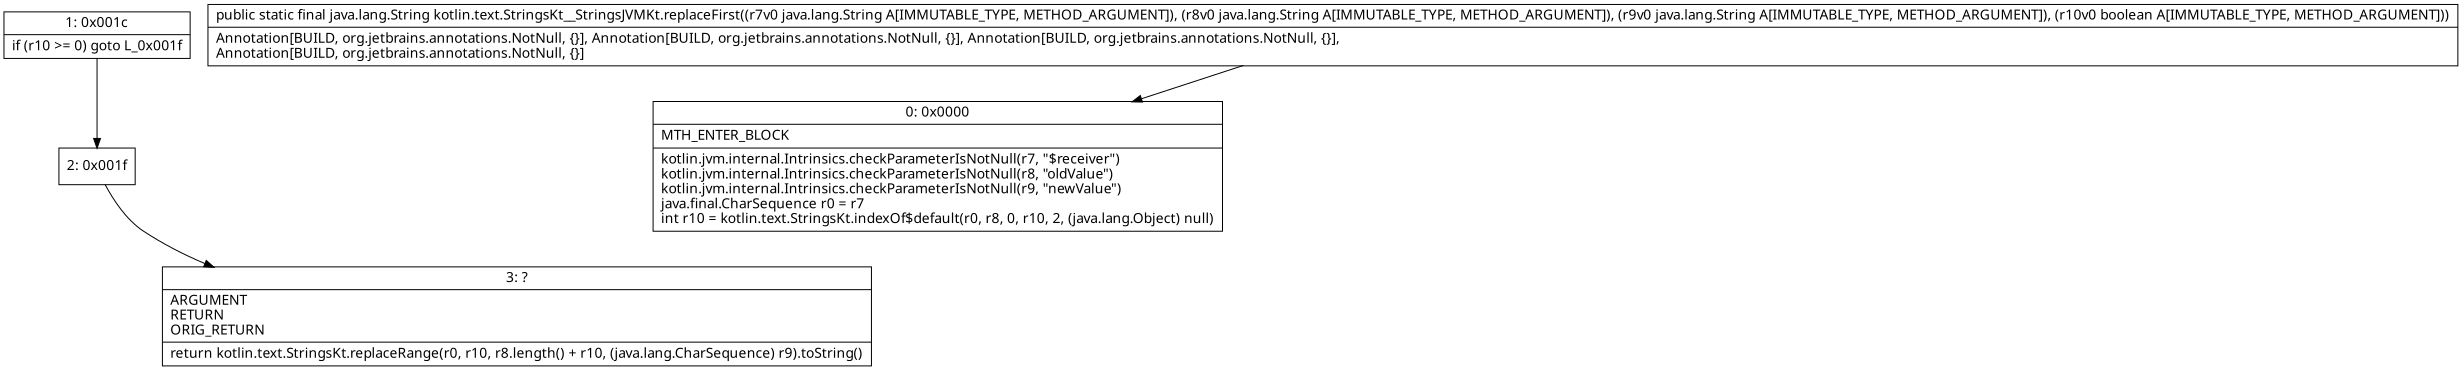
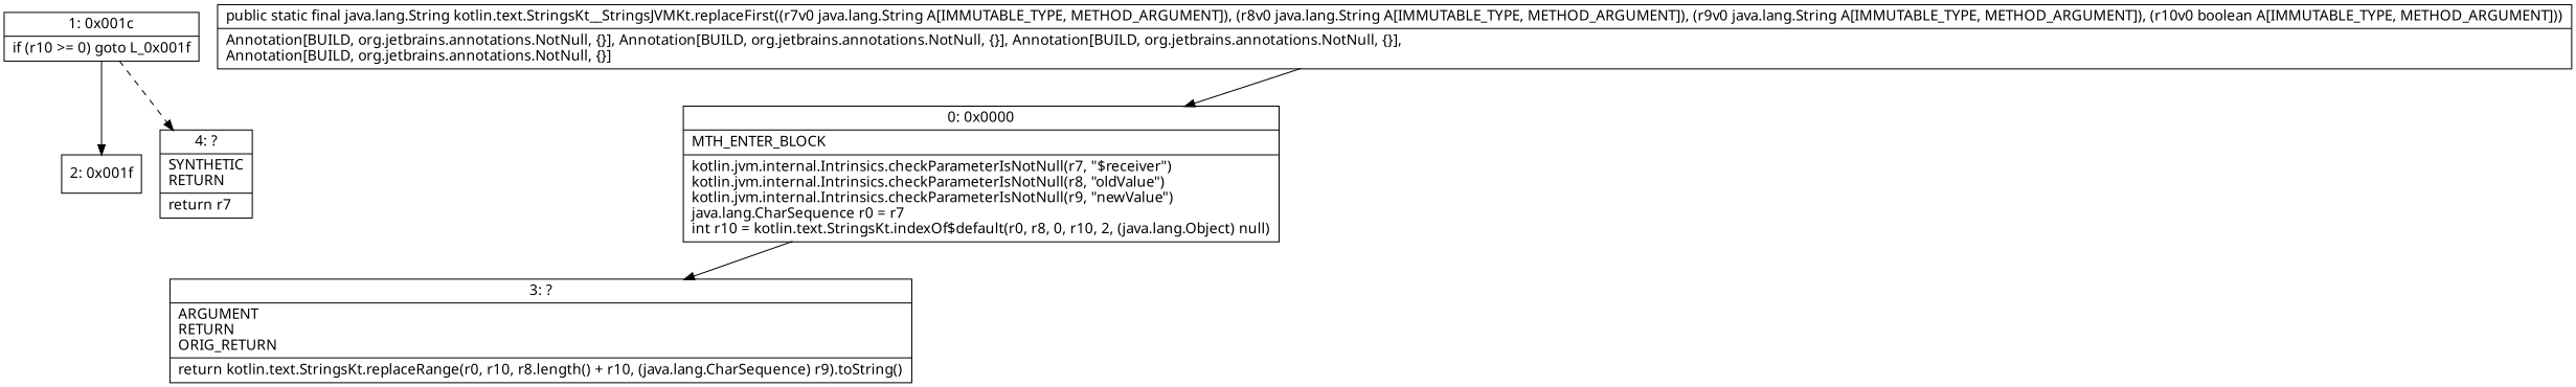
  digraph {
    fontname="Noto Sans"
    node [fontname="Noto Sans" shape=record]
    edge [fontname="Noto Sans"]
-   n1 [label="{0\:\ 0x0000|MTH_ENTER_BLOCK\l|kotlin.jvm.internal.Intrinsics.checkParameterIsNotNull(r7, \"$receiver\")\lkotlin.jvm.internal.Intrinsics.checkParameterIsNotNull(r8, \"oldValue\")\lkotlin.jvm.internal.Intrinsics.checkParameterIsNotNull(r9, \"newValue\")\ljava.final.CharSequence r0 = r7\lint r10 = kotlin.text.StringsKt.indexOf$default(r0, r8, 0, r10, 2, (java.lang.Object) null)\l}"]
+   n1 [label="{0\:\ 0x0000|MTH_ENTER_BLOCK\l|kotlin.jvm.internal.Intrinsics.checkParameterIsNotNull(r7, \"$receiver\")\lkotlin.jvm.internal.Intrinsics.checkParameterIsNotNull(r8, \"oldValue\")\lkotlin.jvm.internal.Intrinsics.checkParameterIsNotNull(r9, \"newValue\")\ljava.lang.CharSequence r0 = r7\lint r10 = kotlin.text.StringsKt.indexOf$default(r0, r8, 0, r10, 2, (java.lang.Object) null)\l}"]
    n2 [label="{1\:\ 0x001c|if (r10 \>= 0) goto L_0x001f\l}"]
    n3 [label="{2\:\ 0x001f}"]
+   n4 [label="{4\:\ ?|SYNTHETIC\lRETURN\l|return r7\l}"]
    n5 [label="{3\:\ ?|ARGUMENT\lRETURN\lORIG_RETURN\l|return kotlin.text.StringsKt.replaceRange(r0, r10, r8.length() + r10, (java.lang.CharSequence) r9).toString()\l}"]
    n6 [label="{public static final java.lang.String kotlin.text.StringsKt__StringsJVMKt.replaceFirst((r7v0 java.lang.String A[IMMUTABLE_TYPE, METHOD_ARGUMENT]), (r8v0 java.lang.String A[IMMUTABLE_TYPE, METHOD_ARGUMENT]), (r9v0 java.lang.String A[IMMUTABLE_TYPE, METHOD_ARGUMENT]), (r10v0 boolean A[IMMUTABLE_TYPE, METHOD_ARGUMENT]))  | Annotation[BUILD, org.jetbrains.annotations.NotNull, \{\}], Annotation[BUILD, org.jetbrains.annotations.NotNull, \{\}], Annotation[BUILD, org.jetbrains.annotations.NotNull, \{\}], \lAnnotation[BUILD, org.jetbrains.annotations.NotNull, \{\}]\l}"]
    n2 -> n3
-   n3 -> n5
+   n2 -> n4 [style=dashed]
+   n1 -> n5
    n6 -> n1
  }
